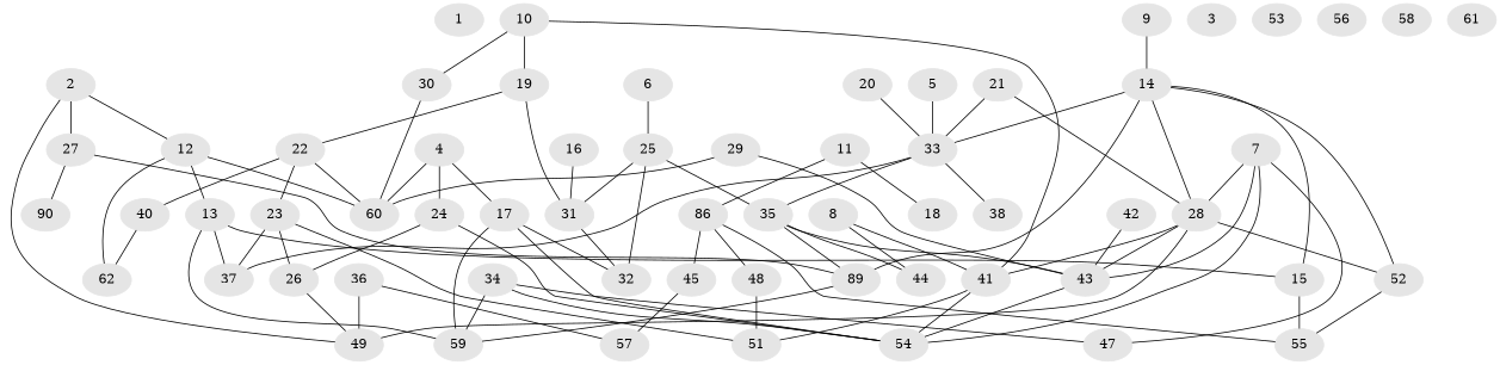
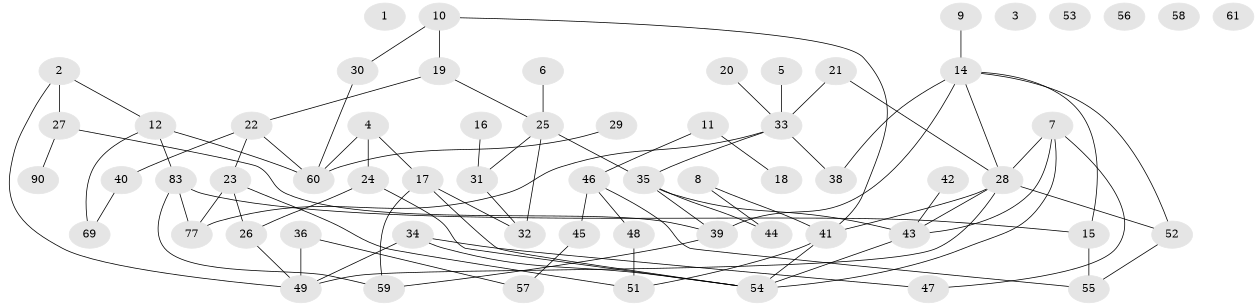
  graph {
    node [color=gray90 style=filled]
    1
    2
    12
    27
    49
    60
-   13
-   62
-   39 [label=89]
+   13 [label=83]
+   62 [label=69]
+   39
    n10 [label=90]
    3
    4
    17
    24
    54
    59
    32
    26
    5
    33
-   37
+   37 [label=77]
    35
    38
    6
    25
    31
    7
    28
    43
    47
    41
    52
    8
    44
    51
    9
    14
    15
    10
    19
    30
    22
    11
    18
-   46 [label=86]
+   46
    55
    45
    48
    16
    57
    23
    40
    20
    21
    34
    29
    36
    42
    53
    56
    58
    61
    2 -- 12
    2 -- 27
    2 -- 49
    12 -- 60
    12 -- 13
    12 -- 62
    27 -- 39
    27 -- n10
    13 -- 59
    13 -- 37
    13 -- 15
    39 -- 59
    4 -- 60
    4 -- 17
    4 -- 24
    17 -- 54
    17 -- 59
    17 -- 32
    24 -- 54
    24 -- 26
    26 -- 49
    5 -- 33
    33 -- 37
    33 -- 35
    33 -- 38
    35 -- 39
    35 -- 43
    35 -- 44
    6 -- 25
    25 -- 32
    25 -- 35
    25 -- 31
    31 -- 32
    7 -- 54
    7 -- 28
    7 -- 43
    7 -- 47
    28 -- 49
    28 -- 43
    28 -- 41
    28 -- 52
    43 -- 54
    41 -- 54
    41 -- 51
    52 -- 55
    8 -- 41
    8 -- 44
    9 -- 14
    14 -- 39
-   14 -- 33
+   14 -- 38
    14 -- 28
    14 -- 52
    14 -- 15
    15 -- 55
    10 -- 41
    10 -- 19
    10 -- 30
-   19 -- 31
+   19 -- 25
    19 -- 22
    30 -- 60
    22 -- 60
    22 -- 23
    22 -- 40
    11 -- 18
    11 -- 46
    46 -- 55
    46 -- 45
    46 -- 48
    45 -- 57
    48 -- 51
    16 -- 31
    23 -- 26
    23 -- 37
    23 -- 51
    40 -- 62
    20 -- 33
    21 -- 33
    21 -- 28
    34 -- 54
-   34 -- 59
+   34 -- 49
    34 -- 47
    29 -- 60
-   29 -- 43
    36 -- 49
    36 -- 57
    42 -- 43
  }
